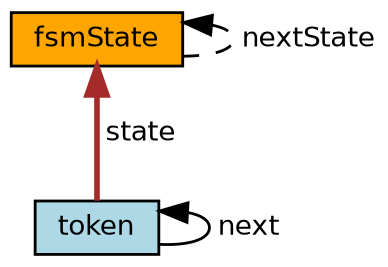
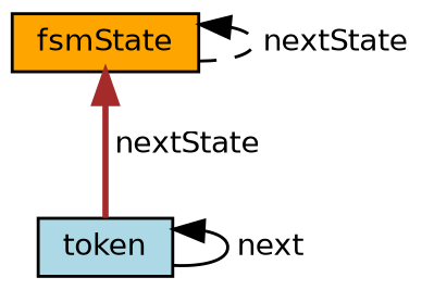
  digraph {
    node [color=black fontname=Helvetica fontsize=10 shape=record style=filled]
    edge [color=black dir=back fontname=Helvetica fontsize=10 labelfontname=Helvetica labelfontsize=10]
    n1 [fillcolor=lightblue fontcolor=black height=0.2 label=token width=0.4]
    n2 [fillcolor=orange height=0.2 label=fsmState width=0.4]
    n1 -> n1 [label=" next" style=solid]
-   n2 -> n1 [color=brown label=" state" style=bold]
+   n2 -> n1 [color=brown label=" nextState" style=bold]
    n2 -> n2 [label=" nextState" style=dashed]
  }
